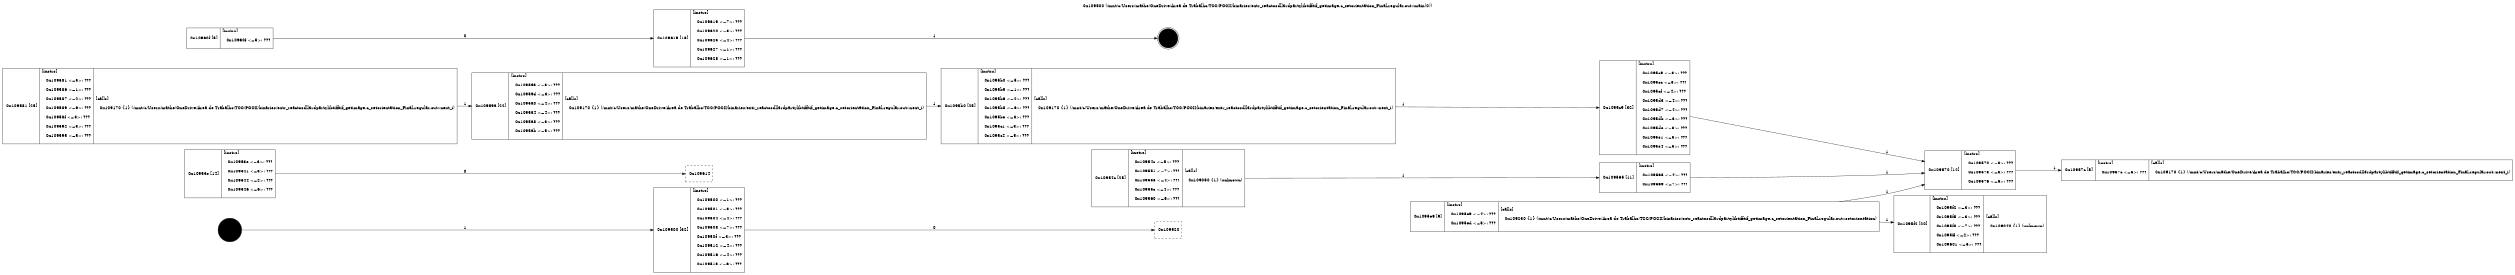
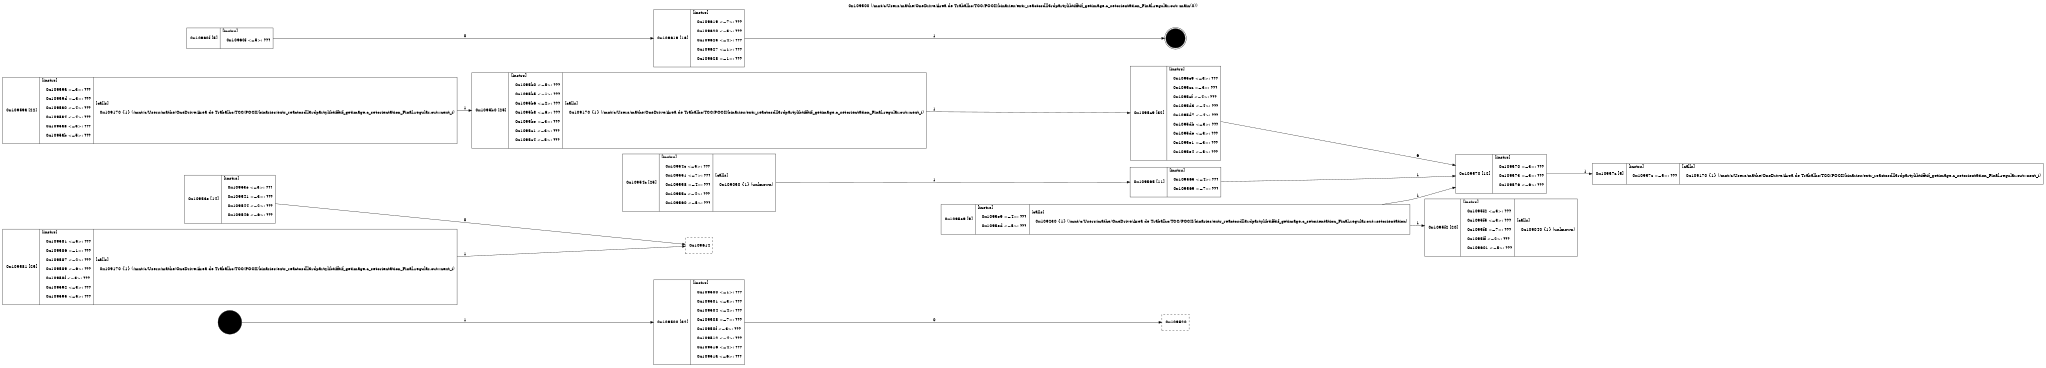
  digraph {
    label="0x109500 (/mnt/c/Users/mathe/OneDrive/Área de Trabalho/TCC/POCII/binaries/extr_reactosdll3rdpartylibtifftif_getimage.c_setorientation_Final-regular.out::main(0))"
    labelloc=t
    rankdir=LR
    node [shape=record]
    Entry [fillcolor=black height=0.3 shape=circle style=filled width=0.3]
    n2 [label="{\n     0x109500 [32]\l\n     | [instrs]\l\n     &nbsp;&nbsp;0x109500 \<+1\>: ???\l\n     &nbsp;&nbsp;0x109501 \<+3\>: ???\l\n     &nbsp;&nbsp;0x109504 \<+4\>: ???\l\n     &nbsp;&nbsp;0x109508 \<+7\>: ???\l\n     &nbsp;&nbsp;0x10950f \<+3\>: ???\l\n     &nbsp;&nbsp;0x109512 \<+4\>: ???\l\n     &nbsp;&nbsp;0x109516 \<+4\>: ???\l\n     &nbsp;&nbsp;0x10951a \<+6\>: ???\l\n  }"]
    n3 [label="{\n     0x109520\l\n  }" style=dashed]
    n4 [label="{\n     0x10953e [14]\l\n     | [instrs]\l\n     &nbsp;&nbsp;0x10953e \<+3\>: ???\l\n     &nbsp;&nbsp;0x109541 \<+3\>: ???\l\n     &nbsp;&nbsp;0x109544 \<+2\>: ???\l\n     &nbsp;&nbsp;0x109546 \<+6\>: ???\l\n  }"]
    n5 [label="{\n     0x109614\l\n  }" style=dashed]
    n6 [label="{\n     0x10954c [25]\l\n     | [instrs]\l\n     &nbsp;&nbsp;0x10954c \<+5\>: ???\l\n     &nbsp;&nbsp;0x109551 \<+7\>: ???\l\n     &nbsp;&nbsp;0x109558 \<+4\>: ???\l\n     &nbsp;&nbsp;0x10955c \<+4\>: ???\l\n     &nbsp;&nbsp;0x109560 \<+5\>: ???\l\n     | [calls]\l\n     &nbsp;&nbsp;0x109050 \{1\} (unknown)\l\n  }"]
    n7 [label="{\n     0x109565 [11]\l\n     | [instrs]\l\n     &nbsp;&nbsp;0x109565 \<+4\>: ???\l\n     &nbsp;&nbsp;0x109569 \<+7\>: ???\l\n  }"]
    n8 [label="{\n     0x109570 [12]\l\n     | [instrs]\l\n     &nbsp;&nbsp;0x109570 \<+3\>: ???\l\n     &nbsp;&nbsp;0x109573 \<+3\>: ???\l\n     &nbsp;&nbsp;0x109576 \<+6\>: ???\l\n  }"]
    Exit [fillcolor=black height=0.3 peripheries=2 shape=circle style=filled width=0.3]
    n10 [label="{\n     0x10957c [5]\l\n     | [instrs]\l\n     &nbsp;&nbsp;0x10957c \<+5\>: ???\l\n     | [calls]\l\n     &nbsp;&nbsp;0x109170 \{1\} (/mnt/c/Users/mathe/OneDrive/Área de Trabalho/TCC/POCII/binaries/extr_reactosdll3rdpartylibtifftif_getimage.c_setorientation_Final-regular.out::next_i)\l\n  }"]
    n11 [label="{\n     0x1095e9 [9]\l\n     | [instrs]\l\n     &nbsp;&nbsp;0x1095e9 \<+4\>: ???\l\n     &nbsp;&nbsp;0x1095ed \<+5\>: ???\l\n     | [calls]\l\n     &nbsp;&nbsp;0x109230 \{1\} (/mnt/c/Users/mathe/OneDrive/Área de Trabalho/TCC/POCII/binaries/extr_reactosdll3rdpartylibtifftif_getimage.c_setorientation_Final-regular.out::setorientation)\l\n  }"]
    n12 [label="{\n     0x1095f2 [20]\l\n     | [instrs]\l\n     &nbsp;&nbsp;0x1095f2 \<+3\>: ???\l\n     &nbsp;&nbsp;0x1095f5 \<+3\>: ???\l\n     &nbsp;&nbsp;0x1095f8 \<+7\>: ???\l\n     &nbsp;&nbsp;0x1095ff \<+2\>: ???\l\n     &nbsp;&nbsp;0x109601 \<+5\>: ???\l\n     | [calls]\l\n     &nbsp;&nbsp;0x109040 \{1\} (unknown)\l\n  }"]
    n13 [label="{\n     0x109581 [25]\l\n     | [instrs]\l\n     &nbsp;&nbsp;0x109581 \<+5\>: ???\l\n     &nbsp;&nbsp;0x109586 \<+1\>: ???\l\n     &nbsp;&nbsp;0x109587 \<+2\>: ???\l\n     &nbsp;&nbsp;0x109589 \<+6\>: ???\l\n     &nbsp;&nbsp;0x10958f \<+3\>: ???\l\n     &nbsp;&nbsp;0x109592 \<+3\>: ???\l\n     &nbsp;&nbsp;0x109595 \<+5\>: ???\l\n     | [calls]\l\n     &nbsp;&nbsp;0x109170 \{1\} (/mnt/c/Users/mathe/OneDrive/Área de Trabalho/TCC/POCII/binaries/extr_reactosdll3rdpartylibtifftif_getimage.c_setorientation_Final-regular.out::next_i)\l\n  }"]
    n14 [label="{\n     0x10959a [22]\l\n     | [instrs]\l\n     &nbsp;&nbsp;0x10959a \<+3\>: ???\l\n     &nbsp;&nbsp;0x10959d \<+3\>: ???\l\n     &nbsp;&nbsp;0x1095a0 \<+4\>: ???\l\n     &nbsp;&nbsp;0x1095a4 \<+4\>: ???\l\n     &nbsp;&nbsp;0x1095a8 \<+3\>: ???\l\n     &nbsp;&nbsp;0x1095ab \<+5\>: ???\l\n     | [calls]\l\n     &nbsp;&nbsp;0x109170 \{1\} (/mnt/c/Users/mathe/OneDrive/Área de Trabalho/TCC/POCII/binaries/extr_reactosdll3rdpartylibtifftif_getimage.c_setorientation_Final-regular.out::next_i)\l\n  }"]
    n15 [label="{\n     0x1095b0 [25]\l\n     | [instrs]\l\n     &nbsp;&nbsp;0x1095b0 \<+5\>: ???\l\n     &nbsp;&nbsp;0x1095b5 \<+1\>: ???\l\n     &nbsp;&nbsp;0x1095b6 \<+2\>: ???\l\n     &nbsp;&nbsp;0x1095b8 \<+6\>: ???\l\n     &nbsp;&nbsp;0x1095be \<+3\>: ???\l\n     &nbsp;&nbsp;0x1095c1 \<+3\>: ???\l\n     &nbsp;&nbsp;0x1095c4 \<+5\>: ???\l\n     | [calls]\l\n     &nbsp;&nbsp;0x109170 \{1\} (/mnt/c/Users/mathe/OneDrive/Área de Trabalho/TCC/POCII/binaries/extr_reactosdll3rdpartylibtifftif_getimage.c_setorientation_Final-regular.out::next_i)\l\n  }"]
    n16 [label="{\n     0x1095c9 [32]\l\n     | [instrs]\l\n     &nbsp;&nbsp;0x1095c9 \<+3\>: ???\l\n     &nbsp;&nbsp;0x1095cc \<+3\>: ???\l\n     &nbsp;&nbsp;0x1095cf \<+4\>: ???\l\n     &nbsp;&nbsp;0x1095d3 \<+4\>: ???\l\n     &nbsp;&nbsp;0x1095d7 \<+4\>: ???\l\n     &nbsp;&nbsp;0x1095db \<+3\>: ???\l\n     &nbsp;&nbsp;0x1095de \<+3\>: ???\l\n     &nbsp;&nbsp;0x1095e1 \<+3\>: ???\l\n     &nbsp;&nbsp;0x1095e4 \<+5\>: ???\l\n  }"]
    n17 [label="{\n     0x10960f [5]\l\n     | [instrs]\l\n     &nbsp;&nbsp;0x10960f \<+5\>: ???\l\n  }"]
    n18 [label="{\n     0x109619 [16]\l\n     | [instrs]\l\n     &nbsp;&nbsp;0x109619 \<+7\>: ???\l\n     &nbsp;&nbsp;0x109620 \<+3\>: ???\l\n     &nbsp;&nbsp;0x109623 \<+4\>: ???\l\n     &nbsp;&nbsp;0x109627 \<+1\>: ???\l\n     &nbsp;&nbsp;0x109628 \<+1\>: ???\l\n  }"]
    Entry -> n2 [label=" 1"]
    n2 -> n3 [label=" 0"]
    n4 -> n5 [label=" 0"]
    n6 -> n7 [label=" 1"]
    n7 -> n8 [label=" 1"]
    n8 -> n10 [label=" 1"]
    n11 -> n8 [label=" 1"]
    n11 -> n12 [label=" 1"]
-   n13 -> n14 [label=" 1"]
+   n13 -> n5 [label=" 1"]
    n14 -> n15 [label=" 1"]
    n15 -> n16 [label=" 1"]
-   n16 -> n8 [label=" 1"]
+   n16 -> n8 [label=" 6"]
    n17 -> n18 [label=" 0"]
    n18 -> Exit [label=" 1"]
  }
